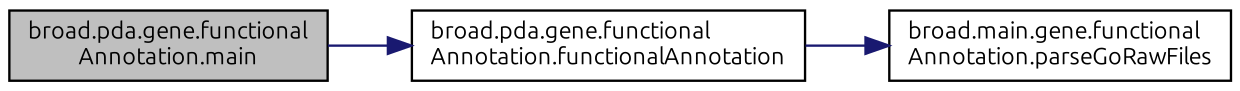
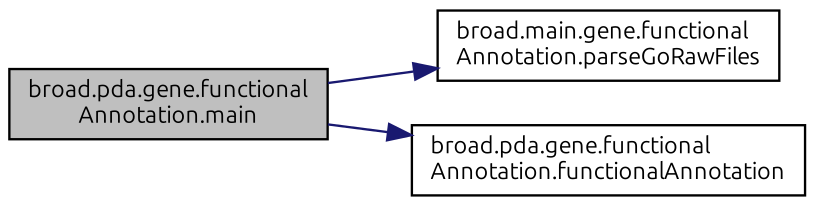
  digraph {
    fontname=Ubuntu
    rankdir=LR
    node [color=black fillcolor=white fontname=Ubuntu fontsize=10 shape=record style=filled]
    edge [color=midnightblue fontname=Ubuntu fontsize=10 labelfontname=Helvetica labelfontsize=10 style=solid]
    n1 [fillcolor=grey75 fontcolor=black height=0.2 label="broad.pda.gene.functional\lAnnotation.main" width=0.4]
    n2 [height=0.2 label="broad.main.gene.functional\lAnnotation.parseGoRawFiles" width=0.4]
    n3 [height=0.2 label="broad.pda.gene.functional\lAnnotation.functionalAnnotation" width=0.4]
-   n3 -> n2
+   n1 -> n2
    n1 -> n3
  }
